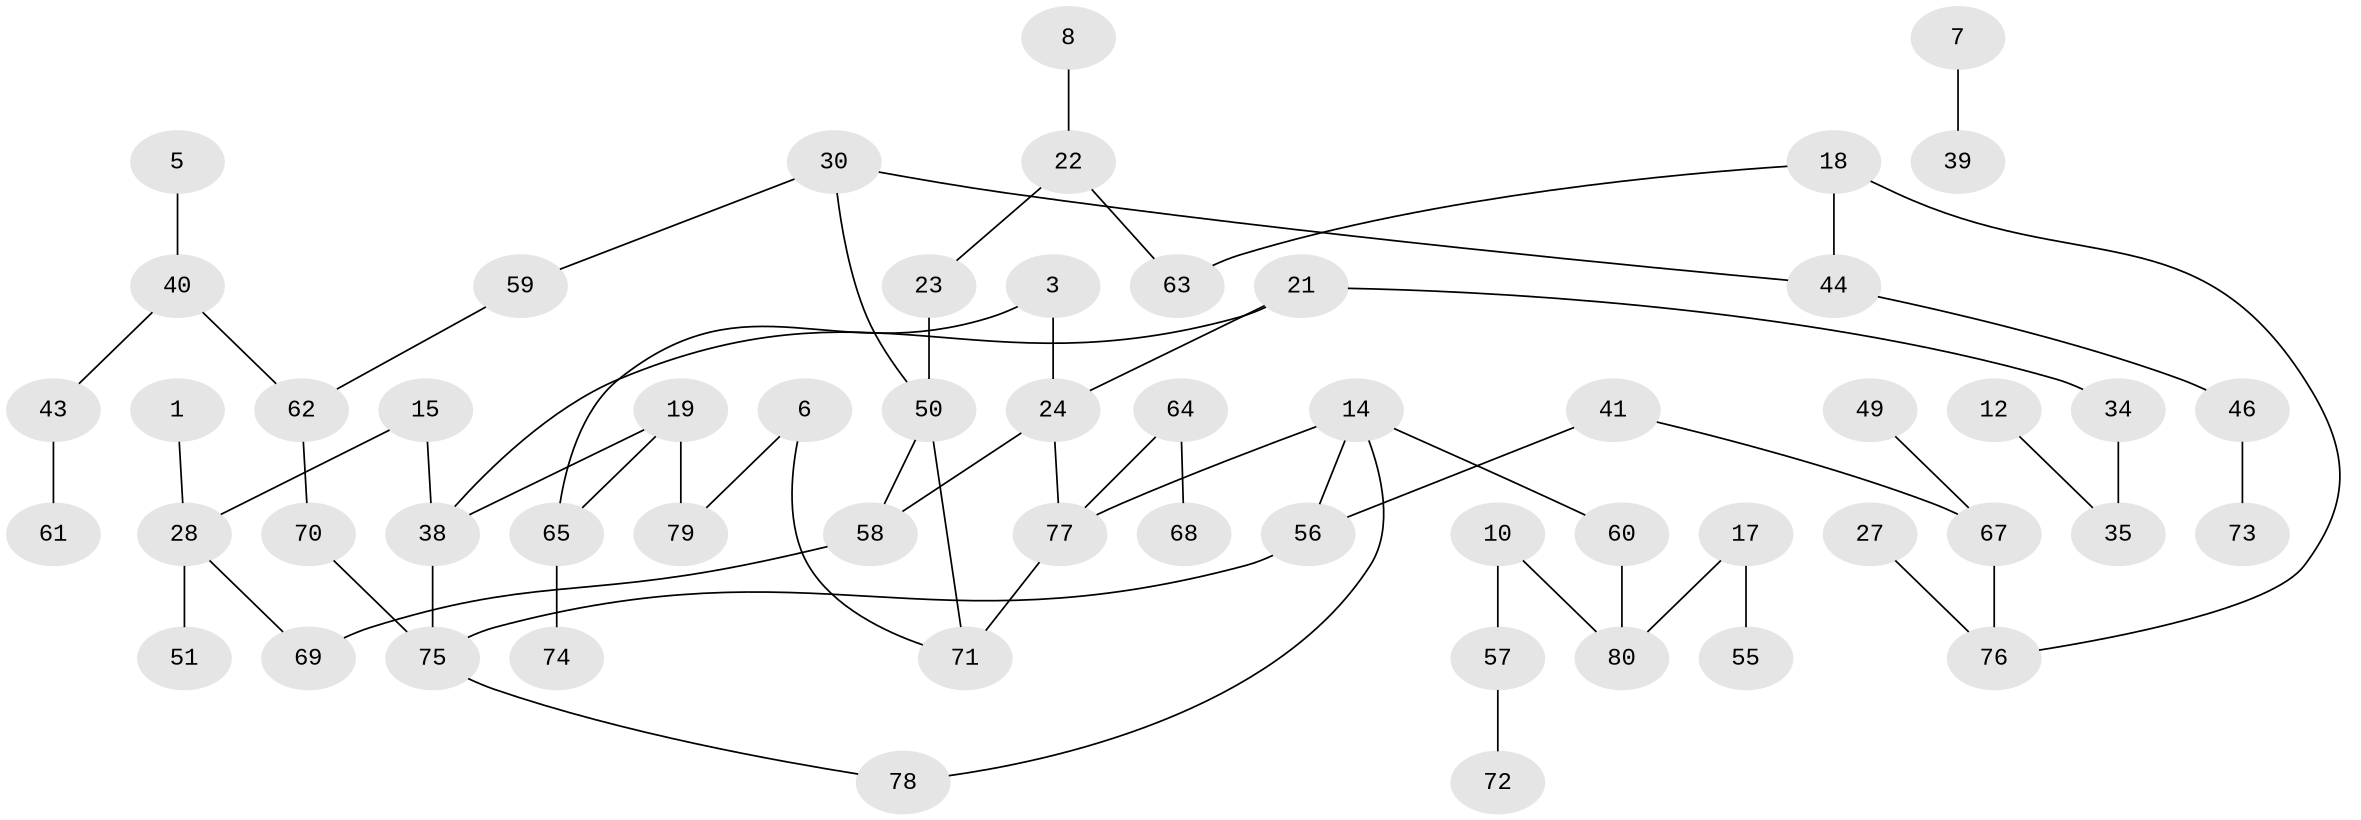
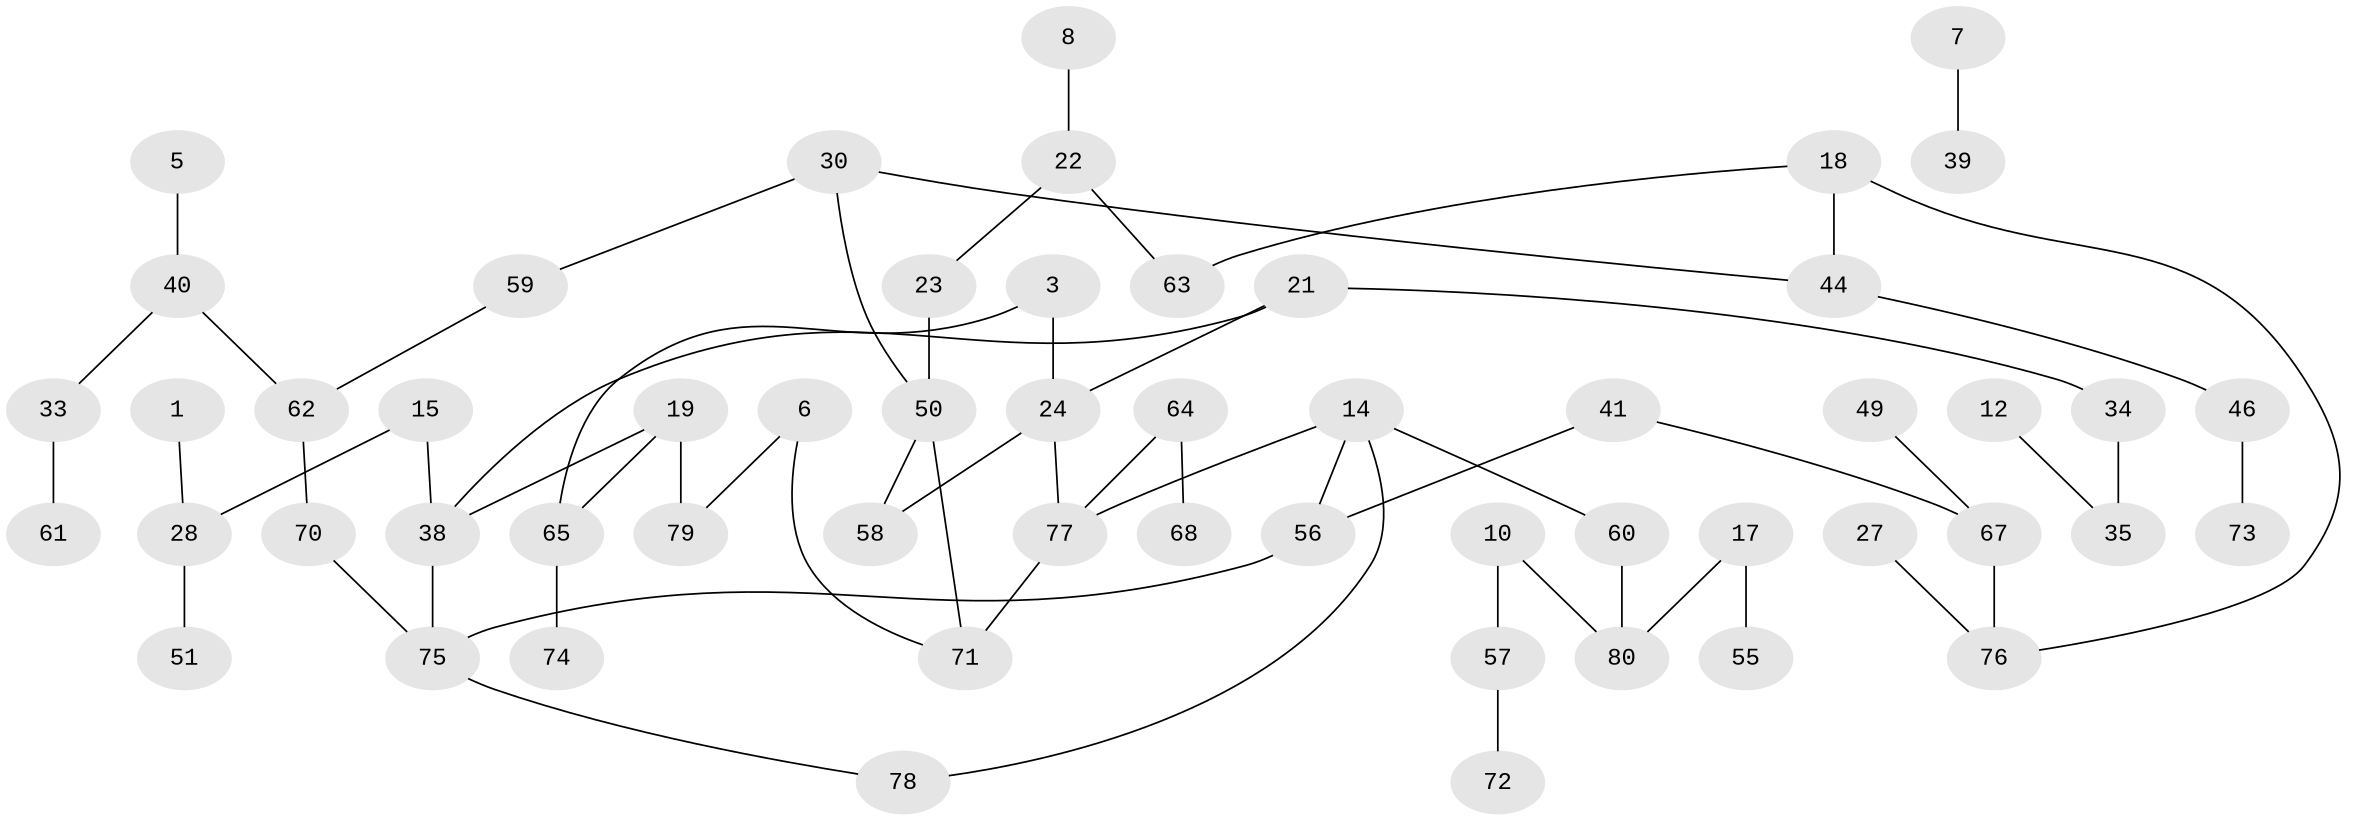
  graph {
    fontname="Liberation Mono"
    node [color=gray90 fontname="Liberation Mono" style=filled]
    edge [fontname="Liberation Mono" weight=1.0]
    1
    28
    51
-   69
    3
    24
    65
    58
    77
    74
    5
    40
-   43
+   43 [label=33]
    62
    6
    71
    79
    7
    39
    8
    22
    63
    23
    10
    57
    80
    72
    12
    35
    14
    56
    60
    78
    75
    15
    38
    17
    55
    18
    44
    76
    46
    19
    21
    34
    50
    49
    67
    27
    30
    59
    61
    70
    41
    73
    64
    68
    1 -- 28
    28 -- 51
-   28 -- 69
    3 -- 24
    3 -- 65
    24 -- 58 [weight=2.0]
    24 -- 77
    65 -- 74
-   58 -- 69
    77 -- 71
    5 -- 40
    40 -- 43
    40 -- 62
    43 -- 61
    62 -- 70
    6 -- 71
    6 -- 79
    7 -- 39
    8 -- 22
    22 -- 63
    22 -- 23
    23 -- 50
    10 -- 57
    10 -- 80
    57 -- 72
    12 -- 35
    14 -- 77
    14 -- 56
    14 -- 60
    14 -- 78
    56 -- 75
    60 -- 80
    75 -- 78
    15 -- 28
    15 -- 38
    38 -- 75
    17 -- 80
    17 -- 55
    18 -- 63
    18 -- 44
    18 -- 76
    44 -- 46
    46 -- 73
    19 -- 65
    19 -- 79
    19 -- 38
    21 -- 24
    21 -- 38
    21 -- 34
    34 -- 35
    50 -- 58
    50 -- 71
    49 -- 67
    67 -- 76
    27 -- 76
    30 -- 44
    30 -- 50
    30 -- 59
    59 -- 62
    70 -- 75
    41 -- 56
    41 -- 67
    64 -- 77
    64 -- 68
  }
